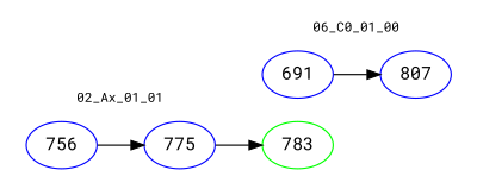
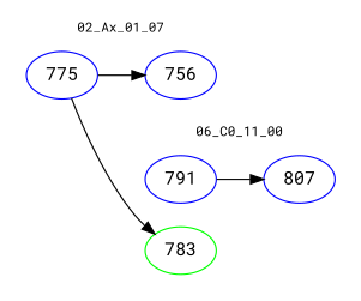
  digraph {
    fontname="Roboto Mono"
    rankdir=LR
    node [color=blue fontname="Roboto Mono"]
    edge [color=black fontname="Roboto Mono"]
    n1 [label=756]
    n2 [label=775]
-   n3 [label=691]
+   n3 [label=791]
    n4 [color=green label=783]
    n5 [label=807]
    subgraph cluster_1 {
      color=white
      fontsize=10
-     label="02_Ax_01_01"
+     label="02_Ax_01_07"
      n1
      n2
    }
    subgraph cluster_2 {
      color=white
      fontsize=10
-     label="06_C0_01_00"
+     label="06_C0_11_00"
      n3
      n4
      n5
    }
-   n1 -> n2
+   n2 -> n1
    n2 -> n4
    n3 -> n5
  }
